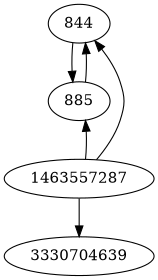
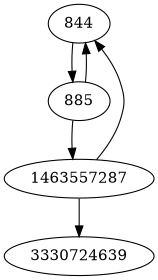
  strict digraph {
    n1 [label=844]
    1463557287
    885
-   3330704639
+   3330704639 [label=3330724639]
    n1 -> 885
    1463557287 -> n1
-   1463557287 -> 885
+   885 -> 1463557287
    1463557287 -> 3330704639
    885 -> n1
  }
